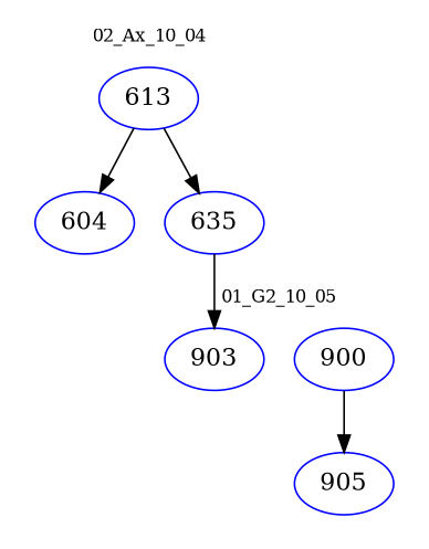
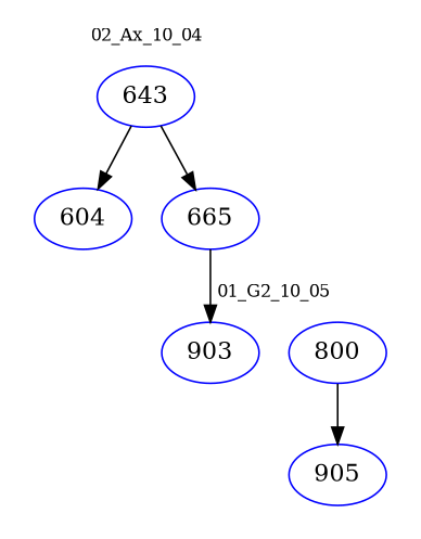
  digraph {
    node [color=blue]
    edge [color=black]
-   n1 [label=613]
+   n1 [label=643]
    n2 [label=604]
-   n3 [label=635]
-   n4 [label=900]
+   n3 [label=665]
+   n4 [label=800]
    n5 [label=905]
    n6 [label=903]
    subgraph cluster_1 {
      color=white
      fontsize=10
      label="02_Ax_10_04"
      n1
      n2
      n3
    }
    subgraph cluster_2 {
      color=white
      fontsize=10
      label="01_G2_10_05"
      n4
      n5
      n6
    }
    n1 -> n2
    n1 -> n3
    n3 -> n6
    n4 -> n5
  }
